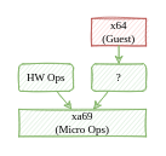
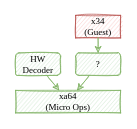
  <mxCell id="0" />
  <mxCell id="1" parent="0" />
- <mxCell id="2" value="&lt;font face=&quot;mono&quot;&gt;x64&lt;br&gt;(Guest)&lt;br&gt;&lt;/font&gt;" style="rounded=0;whiteSpace=wrap;html=1;fillColor=#f8cecc;strokeColor=#b85450;sketch=1;" parent="1" vertex="1"><mxGeometry x="100" y="20" width="60" height="30" as="geometry" /></mxCell>
- <mxCell id="3" value="&lt;font face=&quot;mono&quot;&gt;xa69&lt;br&gt;(Micro Ops)&lt;br&gt;&lt;/font&gt;" style="rounded=0;whiteSpace=wrap;html=1;fillColor=#d5e8d4;strokeColor=#82b366;sketch=1;" parent="1" vertex="1"><mxGeometry x="20" y="120" width="140" height="30" as="geometry" /></mxCell>
+ <mxCell id="2" value="&lt;font face=&quot;mono&quot;&gt;x34&lt;br&gt;(Guest)&lt;br&gt;&lt;/font&gt;" style="rounded=0;whiteSpace=wrap;html=1;fillColor=#f8cecc;strokeColor=#b85450;sketch=1;" parent="1" vertex="1"><mxGeometry x="100" y="20" width="60" height="30" as="geometry" /></mxCell>
+ <mxCell id="3" value="&lt;font face=&quot;mono&quot;&gt;xa64&lt;br&gt;(Micro Ops)&lt;br&gt;&lt;/font&gt;" style="rounded=0;whiteSpace=wrap;html=1;fillColor=#d5e8d4;strokeColor=#82b366;sketch=1;" parent="1" vertex="1"><mxGeometry x="20" y="120" width="140" height="30" as="geometry" /></mxCell>
  <mxCell id="4" value="" style="endArrow=classic;html=1;rounded=0;fillColor=#d5e8d4;strokeColor=#82b366;sketch=1;" parent="1" source="2" target="8" edge="1"><mxGeometry width="50" height="50" relative="1" as="geometry"><mxPoint x="160" y="100" as="sourcePoint" /><mxPoint x="130" y="70" as="targetPoint" /></mxGeometry></mxCell>
  <mxCell id="5" value="" style="endArrow=classic;html=1;rounded=0;fillColor=#d5e8d4;strokeColor=#82b366;sketch=1;" parent="1" source="7" target="3" edge="1"><mxGeometry width="50" height="50" relative="1" as="geometry"><mxPoint x="62" y="100" as="sourcePoint" /><mxPoint x="60" y="80" as="targetPoint" /></mxGeometry></mxCell>
  <mxCell id="6" value="" style="endArrow=classic;html=1;rounded=0;fillColor=#d5e8d4;strokeColor=#82b366;sketch=1;" parent="1" source="8" target="3" edge="1"><mxGeometry width="50" height="50" relative="1" as="geometry"><mxPoint x="118" y="100" as="sourcePoint" /><mxPoint x="88" y="130" as="targetPoint" /></mxGeometry></mxCell>
- <mxCell id="7" value="&lt;span style=&quot;font-family: mono;&quot;&gt;HW Ops&lt;/span&gt;" style="rounded=1;whiteSpace=wrap;html=1;fillColor=#d5e8d4;strokeColor=#82b366;sketch=1;glass=0;" parent="1" vertex="1"><mxGeometry x="20" y="70" width="60" height="30" as="geometry" /></mxCell>
+ <mxCell id="7" value="&lt;span style=&quot;font-family: mono;&quot;&gt;HW Decoder&lt;/span&gt;" style="rounded=1;whiteSpace=wrap;html=1;fillColor=#d5e8d4;strokeColor=#82b366;sketch=1;glass=0;" parent="1" vertex="1"><mxGeometry x="20" y="70" width="60" height="30" as="geometry" /></mxCell>
  <mxCell id="8" value="&lt;span style=&quot;font-family: mono;&quot;&gt;?&lt;/span&gt;" style="rounded=1;whiteSpace=wrap;html=1;fillColor=#d5e8d4;strokeColor=#82b366;sketch=1;glass=0;" parent="1" vertex="1"><mxGeometry x="100" y="70" width="60" height="30" as="geometry" /></mxCell>
